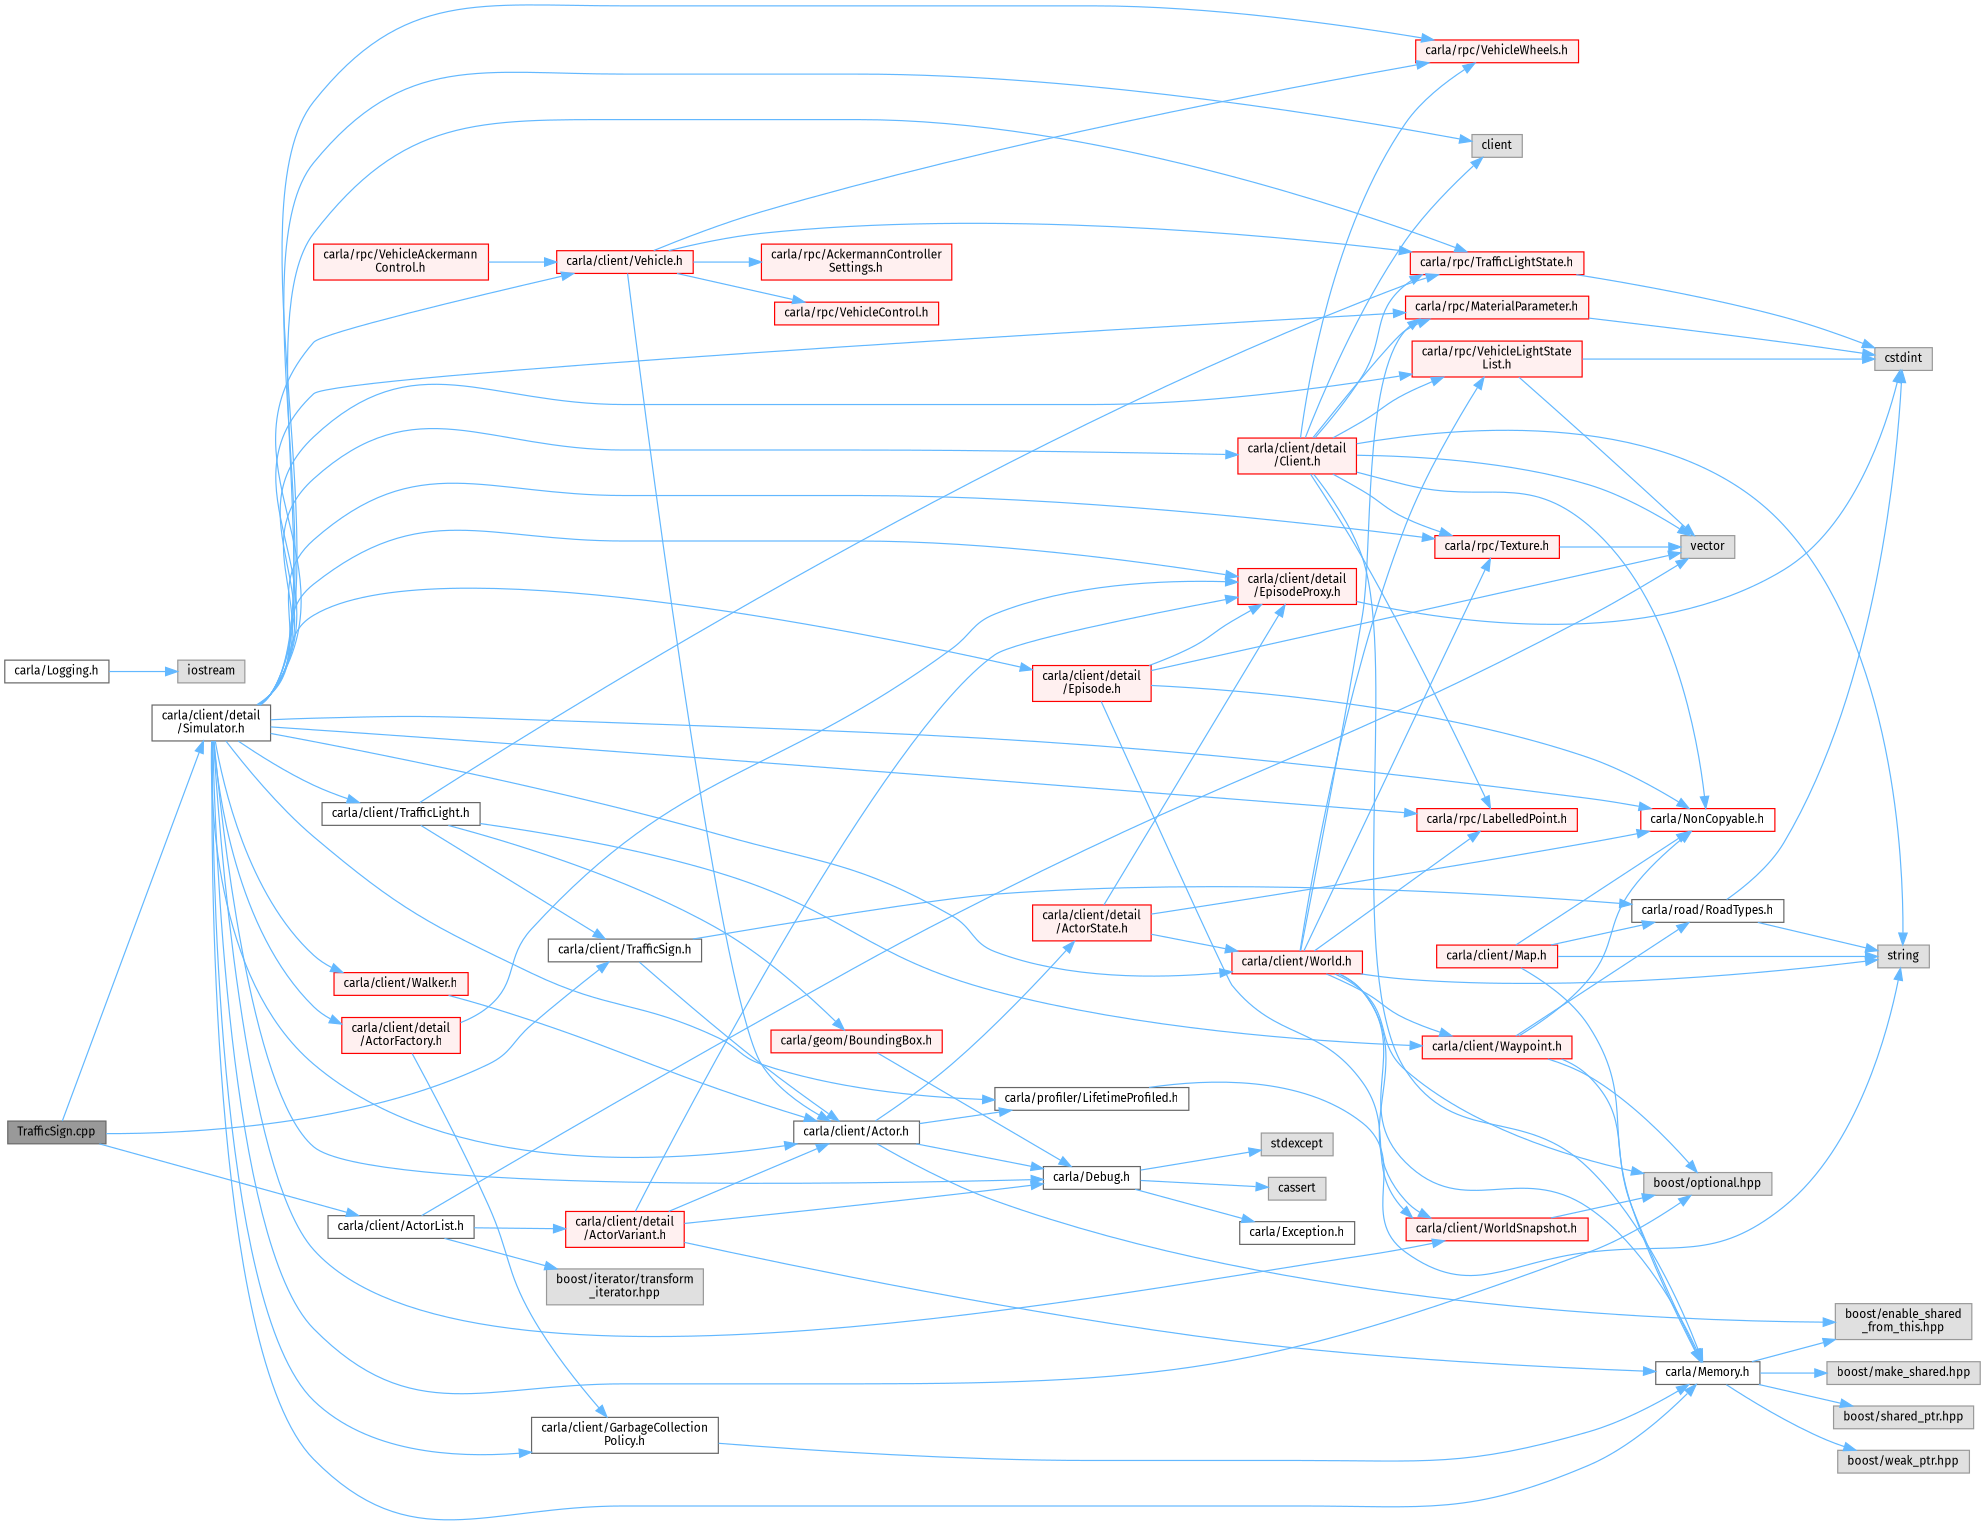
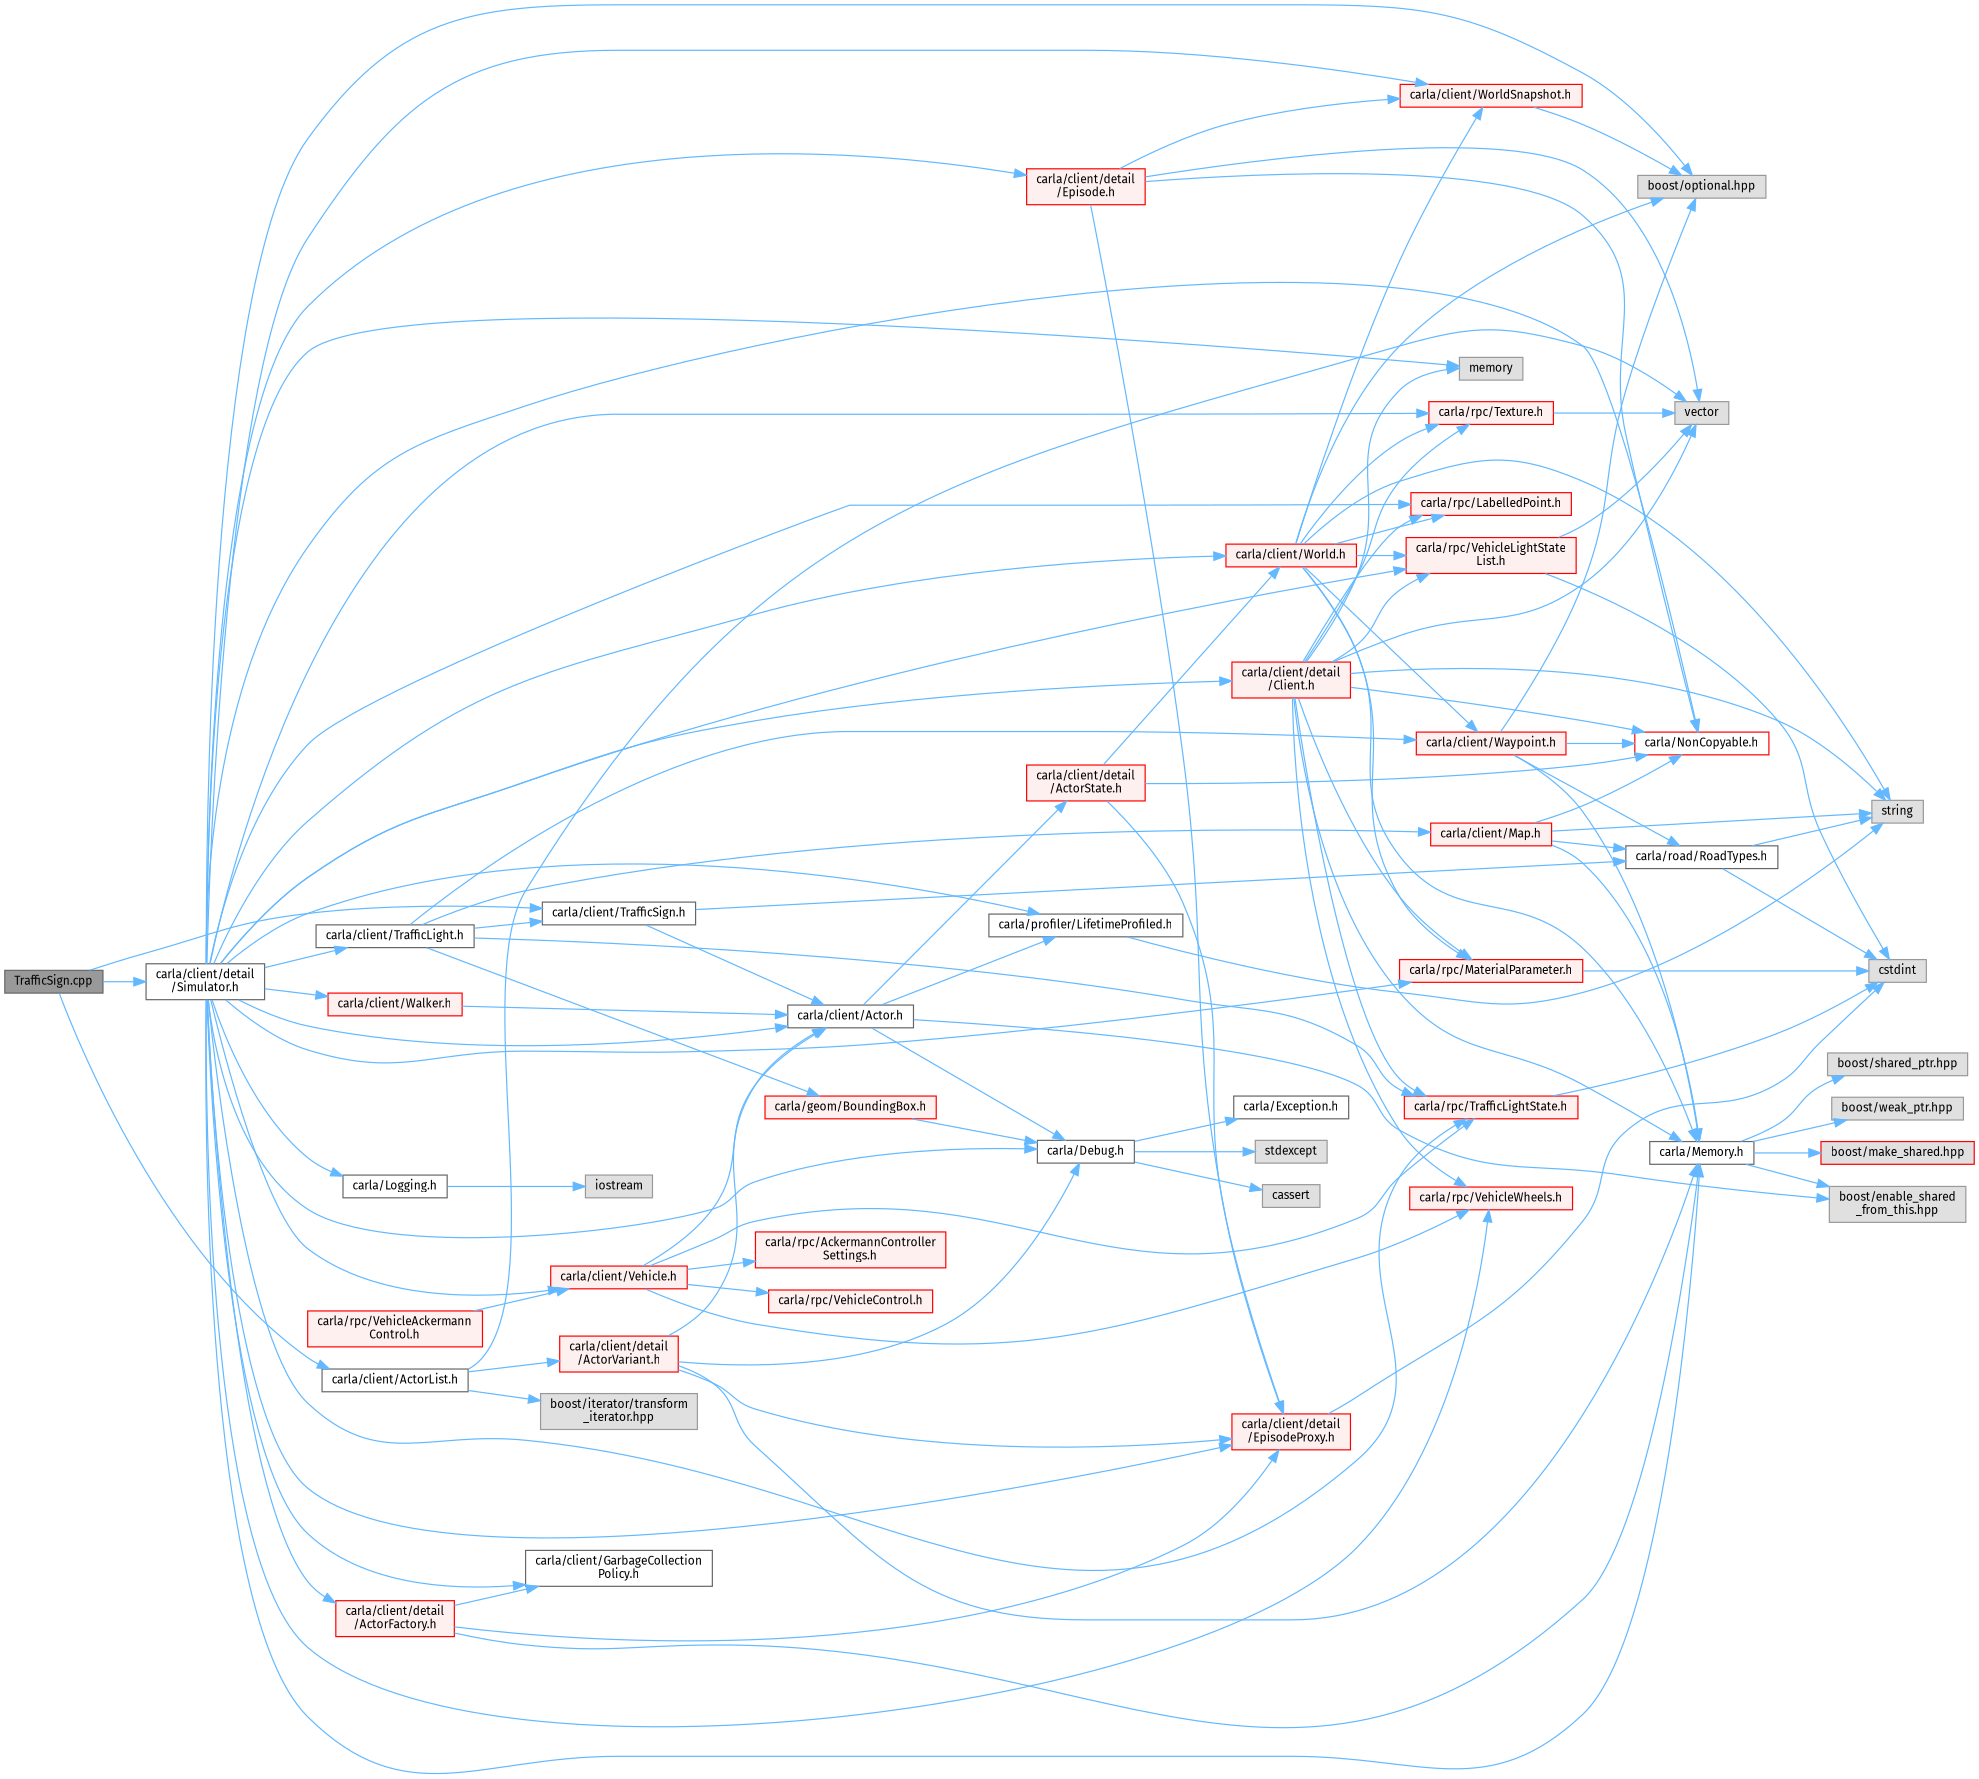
  digraph {
    fontname="Fira Sans"
    rankdir=LR
    node [color=red fillcolor="#FFF0F0" fontname="Fira Sans" fontsize=10 shape=box style=filled]
    edge [color=steelblue1 fontname="Fira Sans" fontsize=10 labelfontname=Helvetica labelfontsize=10 style=solid]
    n1 [color=gray40 fillcolor=grey60 fontcolor=black height=0.2 label="TrafficSign.cpp" width=0.4]
    n2 [color=grey40 fillcolor=white height=0.2 label="carla/client/TrafficSign.h" width=0.4]
    n3 [color=grey40 fillcolor=white height=0.2 label="carla/client/detail\l/Simulator.h" width=0.4]
    n4 [color=grey40 fillcolor=white height=0.2 label="carla/client/ActorList.h" width=0.4]
    n5 [color=grey40 fillcolor=white height=0.2 label="carla/client/Actor.h" width=0.4]
    n6 [color=grey40 fillcolor=white height=0.2 label="carla/road/RoadTypes.h" width=0.4]
    n7 [color=grey40 fillcolor=white height=0.2 label="carla/Debug.h" width=0.4]
    n8 [color=grey40 fillcolor=white height=0.2 label="carla/Memory.h" width=0.4]
    n9 [color=grey40 fillcolor=white height=0.2 label="carla/profiler/LifetimeProfiled.h" width=0.4]
    n10 [fillcolor=white height=0.2 label="carla/NonCopyable.h" width=0.4]
    n11 [height=0.2 label="carla/client/World.h" width=0.4]
    n12 [height=0.2 label="carla/client/detail\l/EpisodeProxy.h" width=0.4]
    n13 [color=grey60 fillcolor="#E0E0E0" height=0.2 label="boost/optional.hpp" width=0.4]
    n14 [height=0.2 label="carla/client/WorldSnapshot.h" width=0.4]
    n15 [height=0.2 label="carla/rpc/LabelledPoint.h" width=0.4]
    n16 [height=0.2 label="carla/rpc/VehicleLightState\lList.h" width=0.4]
    n17 [height=0.2 label="carla/rpc/Texture.h" width=0.4]
    n18 [height=0.2 label="carla/rpc/MaterialParameter.h" width=0.4]
    n19 [color=grey40 fillcolor=white height=0.2 label="carla/Logging.h" width=0.4]
    n20 [color=grey40 fillcolor=white height=0.2 label="carla/client/GarbageCollection\lPolicy.h" width=0.4]
    n21 [color=grey40 fillcolor=white height=0.2 label="carla/client/TrafficLight.h" width=0.4]
    n22 [height=0.2 label="carla/rpc/TrafficLightState.h" width=0.4]
    n23 [height=0.2 label="carla/client/Vehicle.h" width=0.4]
    n24 [height=0.2 label="carla/rpc/VehicleWheels.h" width=0.4]
    n25 [height=0.2 label="carla/client/Walker.h" width=0.4]
    n26 [height=0.2 label="carla/client/detail\l/ActorFactory.h" width=0.4]
    n27 [height=0.2 label="carla/client/detail\l/Client.h" width=0.4]
-   n28 [color=grey60 fillcolor="#E0E0E0" height=0.2 label=client width=0.4]
+   n28 [color=grey60 fillcolor="#E0E0E0" height=0.2 label=memory width=0.4]
    n29 [height=0.2 label="carla/client/detail\l/Episode.h" width=0.4]
    n30 [color=grey60 fillcolor="#E0E0E0" height=0.2 label=vector width=0.4]
    n31 [height=0.2 label="carla/client/detail\l/ActorVariant.h" width=0.4]
    n32 [color=grey60 fillcolor="#E0E0E0" height=0.2 label="boost/iterator/transform\l_iterator.hpp" width=0.4]
    n33 [height=0.2 label="carla/client/detail\l/ActorState.h" width=0.4]
    n34 [color=grey60 fillcolor="#E0E0E0" height=0.2 label="boost/enable_shared\l_from_this.hpp" width=0.4]
    n35 [color=grey60 fillcolor="#E0E0E0" height=0.2 label=string width=0.4]
    n36 [color=grey60 fillcolor="#E0E0E0" height=0.2 label=cstdint width=0.4]
    n37 [color=grey40 fillcolor=white height=0.2 label="carla/Exception.h" width=0.4]
    n38 [color=grey60 fillcolor="#E0E0E0" height=0.2 label=stdexcept width=0.4]
    n39 [color=grey60 fillcolor="#E0E0E0" height=0.2 label=cassert width=0.4]
-   n40 [color=grey60 fillcolor="#E0E0E0" height=0.2 label="boost/make_shared.hpp" width=0.4]
+   n40 [fillcolor="#E0E0E0" height=0.2 label="boost/make_shared.hpp" width=0.4]
    n41 [color=grey60 fillcolor="#E0E0E0" height=0.2 label="boost/shared_ptr.hpp" width=0.4]
    n42 [color=grey60 fillcolor="#E0E0E0" height=0.2 label="boost/weak_ptr.hpp" width=0.4]
    n43 [height=0.2 label="carla/client/Waypoint.h" width=0.4]
    n44 [color=grey60 fillcolor="#E0E0E0" height=0.2 label=iostream width=0.4]
    n45 [height=0.2 label="carla/client/Map.h" width=0.4]
    n46 [height=0.2 label="carla/geom/BoundingBox.h" width=0.4]
    n47 [height=0.2 label="carla/rpc/AckermannController\lSettings.h" width=0.4]
    n48 [height=0.2 label="carla/rpc/VehicleControl.h" width=0.4]
    n49 [height=0.2 label="carla/rpc/VehicleAckermann\lControl.h" width=0.4]
    n1 -> n2
    n1 -> n3
    n1 -> n4
    n2 -> n5
    n2 -> n6
    n3 -> n5
    n3 -> n7
    n3 -> n8
    n3 -> n9
    n3 -> n10
    n3 -> n11
    n3 -> n12
    n3 -> n13
    n3 -> n14
    n3 -> n15
    n3 -> n16
    n3 -> n17
    n3 -> n18
+   n3 -> n19
    n3 -> n20
    n3 -> n21
    n3 -> n22
    n3 -> n23
    n3 -> n24
    n3 -> n25
    n3 -> n26
    n3 -> n27
    n3 -> n28
    n3 -> n29
    n4 -> n30
    n4 -> n31
    n4 -> n32
    n5 -> n7
    n5 -> n9
    n5 -> n33
    n5 -> n34
    n6 -> n35
    n6 -> n36
    n7 -> n37
    n7 -> n38
    n7 -> n39
    n8 -> n34
    n8 -> n40
    n8 -> n41
    n8 -> n42
    n9 -> n35
    n11 -> n8
    n11 -> n13
    n11 -> n14
    n11 -> n15
    n11 -> n16
    n11 -> n17
    n11 -> n18
    n11 -> n35
    n11 -> n43
    n12 -> n36
    n14 -> n13
    n16 -> n30
    n16 -> n36
    n17 -> n30
    n18 -> n36
    n19 -> n44
    n21 -> n2
    n21 -> n22
    n21 -> n43
+   n21 -> n45
    n21 -> n46
    n22 -> n36
    n23 -> n5
    n23 -> n22
    n23 -> n24
    n23 -> n47
    n23 -> n48
    n25 -> n5
-   n20 -> n8
+   n26 -> n8
    n26 -> n12
    n26 -> n20
    n27 -> n8
    n27 -> n10
    n27 -> n15
    n27 -> n16
    n27 -> n17
    n27 -> n18
    n27 -> n22
    n27 -> n24
    n27 -> n28
    n27 -> n30
    n27 -> n35
    n29 -> n10
    n29 -> n12
    n29 -> n14
    n29 -> n30
    n31 -> n5
    n31 -> n7
    n31 -> n8
    n31 -> n12
    n33 -> n10
    n33 -> n11
    n33 -> n12
    n43 -> n6
    n43 -> n8
    n43 -> n10
    n43 -> n13
    n45 -> n6
    n45 -> n8
    n45 -> n10
    n45 -> n35
    n46 -> n7
    n49 -> n23
  }
